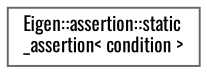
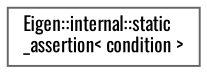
  digraph {
    rankdir=LR
    fontname=Oswald
-   n1 [color=grey40 fillcolor=white fontname=Oswald fontsize=10 height=0.2 label="Eigen::assertion::static\l_assertion\< condition \>" shape=box style=filled width=0.4]
+   n1 [color=grey40 fillcolor=white fontname=Oswald fontsize=10 height=0.2 label="Eigen::internal::static\l_assertion\< condition \>" shape=box style=filled width=0.4]
  }
